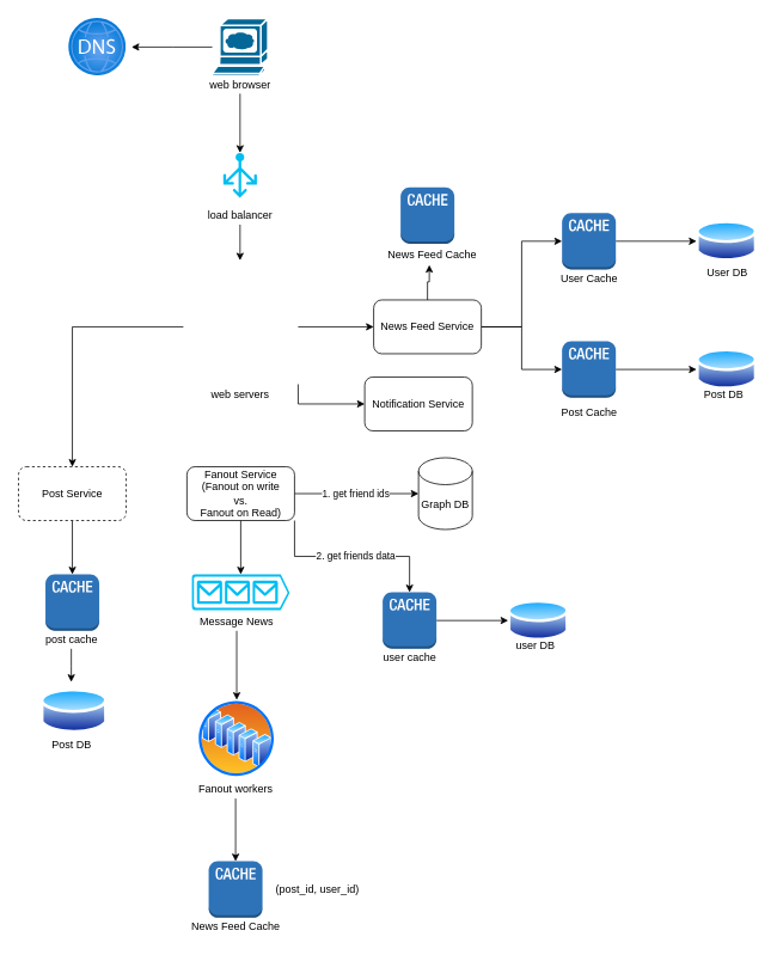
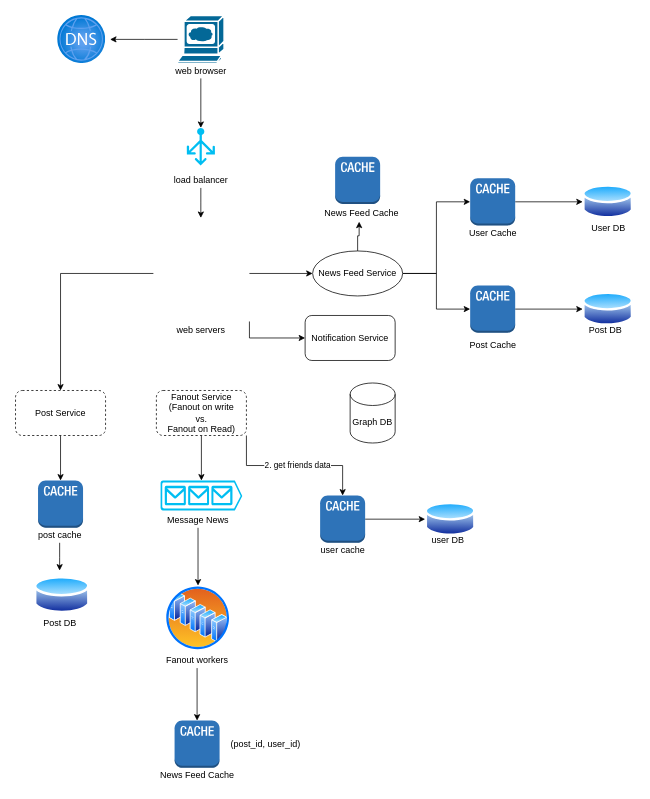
  <mxCell id="0" />
  <mxCell id="1" parent="0" />
  <mxCell id="2" style="edgeStyle=orthogonalEdgeStyle;rounded=0;orthogonalLoop=1;jettySize=auto;html=1;" edge="1" parent="1" source="3"><mxGeometry relative="1" as="geometry"><mxPoint x="146" y="52" as="targetPoint" /></mxGeometry></mxCell>
  <mxCell id="3" value="" style="shape=mxgraph.cisco.computers_and_peripherals.web_browser;html=1;pointerEvents=1;dashed=0;fillColor=#036897;strokeColor=#ffffff;strokeWidth=2;verticalLabelPosition=bottom;verticalAlign=top;align=center;outlineConnect=0;" parent="1" vertex="1"><mxGeometry x="236" y="20" width="62" height="64" as="geometry" /></mxCell>
  <mxCell id="4" value="" style="aspect=fixed;html=1;points=[];align=center;image;fontSize=12;image=img/lib/azure2/networking/DNS_Zones.svg;" parent="1" vertex="1"><mxGeometry x="76" y="20" width="64" height="64" as="geometry" /></mxCell>
  <mxCell id="5" value="" style="verticalLabelPosition=bottom;html=1;verticalAlign=top;align=center;strokeColor=none;fillColor=#00BEF2;shape=mxgraph.azure.load_balancer_generic;pointerEvents=1;" parent="1" vertex="1"><mxGeometry x="248.25" y="170" width="37.5" height="50" as="geometry" /></mxCell>
  <mxCell id="6" style="edgeStyle=orthogonalEdgeStyle;rounded=0;orthogonalLoop=1;jettySize=auto;html=1;entryX=0.5;entryY=0;entryDx=0;entryDy=0;" edge="1" parent="1" source="9" target="11"><mxGeometry relative="1" as="geometry" /></mxCell>
  <mxCell id="7" style="edgeStyle=orthogonalEdgeStyle;rounded=0;orthogonalLoop=1;jettySize=auto;html=1;exitX=1;exitY=1;exitDx=0;exitDy=0;" edge="1" parent="1" source="9" target="18"><mxGeometry relative="1" as="geometry" /></mxCell>
  <mxCell id="8" style="edgeStyle=orthogonalEdgeStyle;rounded=0;orthogonalLoop=1;jettySize=auto;html=1;" edge="1" parent="1" source="9" target="47"><mxGeometry relative="1" as="geometry" /></mxCell>
  <mxCell id="9" value="" style="shape=image;html=1;verticalAlign=top;verticalLabelPosition=bottom;labelBackgroundColor=#ffffff;imageAspect=0;aspect=fixed;image=https://cdn2.iconfinder.com/data/icons/whcompare-isometric-web-hosting-servers/50/server-transfer-128.png" parent="1" vertex="1"><mxGeometry x="203.75" y="300" width="128" height="128" as="geometry" /></mxCell>
  <mxCell id="10" style="edgeStyle=orthogonalEdgeStyle;rounded=0;orthogonalLoop=1;jettySize=auto;html=1;entryX=0.5;entryY=0;entryDx=0;entryDy=0;entryPerimeter=0;" edge="1" parent="1" source="11" target="24"><mxGeometry relative="1" as="geometry" /></mxCell>
  <mxCell id="11" value="Post Service" style="rounded=1;whiteSpace=wrap;html=1;dashed=1;" parent="1" vertex="1"><mxGeometry x="20" y="520" width="120" height="60" as="geometry" /></mxCell>
  <mxCell id="12" style="edgeStyle=orthogonalEdgeStyle;rounded=0;orthogonalLoop=1;jettySize=auto;html=1;entryX=0.5;entryY=0;entryDx=0;entryDy=0;entryPerimeter=0;" edge="1" parent="1" source="17" target="30"><mxGeometry relative="1" as="geometry" /></mxCell>
- <mxCell id="13" style="edgeStyle=orthogonalEdgeStyle;rounded=0;orthogonalLoop=1;jettySize=auto;html=1;entryX=0;entryY=0.5;entryDx=0;entryDy=0;entryPerimeter=0;" edge="1" parent="1" source="17" target="26"><mxGeometry relative="1" as="geometry" /></mxCell>
- <mxCell id="14" value="1. get friend ids" style="edgeLabel;html=1;align=center;verticalAlign=middle;resizable=0;points=[];" vertex="1" connectable="0" parent="13"><mxGeometry x="-0.259" y="-1" relative="1" as="geometry"><mxPoint x="17" y="-1" as="offset" /></mxGeometry></mxCell>
  <mxCell id="15" style="edgeStyle=orthogonalEdgeStyle;rounded=0;orthogonalLoop=1;jettySize=auto;html=1;exitX=1;exitY=1;exitDx=0;exitDy=0;entryX=0.5;entryY=0;entryDx=0;entryDy=0;entryPerimeter=0;" edge="1" parent="1" source="17" target="28"><mxGeometry relative="1" as="geometry" /></mxCell>
  <mxCell id="16" value="2. get friends data" style="edgeLabel;html=1;align=center;verticalAlign=middle;resizable=0;points=[];" vertex="1" connectable="0" parent="15"><mxGeometry x="-0.306" y="1" relative="1" as="geometry"><mxPoint x="36" as="offset" /></mxGeometry></mxCell>
- <mxCell id="17" value="Fanout Service&lt;br&gt;(Fanout on write&lt;br&gt;vs.&lt;br&gt;Fanout on Read)" style="rounded=1;whiteSpace=wrap;html=1;" parent="1" vertex="1"><mxGeometry x="207.75" y="520" width="120" height="60" as="geometry" /></mxCell>
+ <mxCell id="17" value="Fanout Service&lt;br&gt;(Fanout on write&lt;br&gt;vs.&lt;br&gt;Fanout on Read)" style="rounded=1;whiteSpace=wrap;html=1;dashed=1;" parent="1" vertex="1"><mxGeometry x="207.75" y="520" width="120" height="60" as="geometry" /></mxCell>
  <mxCell id="18" value="Notification Service" style="rounded=1;whiteSpace=wrap;html=1;" parent="1" vertex="1"><mxGeometry x="406" y="420" width="120" height="60" as="geometry" /></mxCell>
  <mxCell id="19" style="edgeStyle=orthogonalEdgeStyle;rounded=0;orthogonalLoop=1;jettySize=auto;html=1;entryX=0.5;entryY=0;entryDx=0;entryDy=0;entryPerimeter=0;" edge="1" parent="1" source="20" target="5"><mxGeometry relative="1" as="geometry" /></mxCell>
  <mxCell id="20" value="web browser" style="text;html=1;align=center;verticalAlign=middle;resizable=0;points=[];autosize=1;strokeColor=none;fillColor=none;" parent="1" vertex="1"><mxGeometry x="227" y="84" width="80" height="20" as="geometry" /></mxCell>
  <mxCell id="21" style="edgeStyle=orthogonalEdgeStyle;rounded=0;orthogonalLoop=1;jettySize=auto;html=1;" edge="1" parent="1" source="22"><mxGeometry relative="1" as="geometry"><mxPoint x="267" y="290" as="targetPoint" /></mxGeometry></mxCell>
  <mxCell id="22" value="load balancer" style="text;html=1;align=center;verticalAlign=middle;resizable=0;points=[];autosize=1;strokeColor=none;fillColor=none;" parent="1" vertex="1"><mxGeometry x="222" y="230" width="90" height="20" as="geometry" /></mxCell>
  <mxCell id="23" value="web servers" style="text;html=1;align=center;verticalAlign=middle;resizable=0;points=[];autosize=1;strokeColor=none;fillColor=none;" parent="1" vertex="1"><mxGeometry x="227" y="430" width="80" height="20" as="geometry" /></mxCell>
  <mxCell id="24" value="" style="outlineConnect=0;dashed=0;verticalLabelPosition=bottom;verticalAlign=top;align=center;html=1;shape=mxgraph.aws3.cache_node;fillColor=#2E73B8;gradientColor=none;" vertex="1" parent="1"><mxGeometry x="50" y="640" width="60" height="63" as="geometry" /></mxCell>
  <mxCell id="25" value="" style="aspect=fixed;perimeter=ellipsePerimeter;html=1;align=center;shadow=0;dashed=0;spacingTop=3;image;image=img/lib/active_directory/database.svg;" vertex="1" parent="1"><mxGeometry x="44.99" y="765" width="74.33" height="55" as="geometry" /></mxCell>
  <mxCell id="26" value="Graph DB" style="shape=cylinder3;whiteSpace=wrap;html=1;boundedLbl=1;backgroundOutline=1;size=15;" vertex="1" parent="1"><mxGeometry x="466" y="510" width="60" height="80" as="geometry" /></mxCell>
  <mxCell id="27" style="edgeStyle=orthogonalEdgeStyle;rounded=0;orthogonalLoop=1;jettySize=auto;html=1;entryX=0;entryY=0.5;entryDx=0;entryDy=0;" edge="1" parent="1" source="28" target="29"><mxGeometry relative="1" as="geometry" /></mxCell>
  <mxCell id="28" value="" style="outlineConnect=0;dashed=0;verticalLabelPosition=bottom;verticalAlign=top;align=center;html=1;shape=mxgraph.aws3.cache_node;fillColor=#2E73B8;gradientColor=none;" vertex="1" parent="1"><mxGeometry x="426" y="660" width="60" height="63" as="geometry" /></mxCell>
  <mxCell id="29" value="" style="aspect=fixed;perimeter=ellipsePerimeter;html=1;align=center;shadow=0;dashed=0;spacingTop=3;image;image=img/lib/active_directory/database.svg;" vertex="1" parent="1"><mxGeometry x="566" y="666.5" width="67.57" height="50" as="geometry" /></mxCell>
  <mxCell id="30" value="" style="verticalLabelPosition=bottom;html=1;verticalAlign=top;align=center;strokeColor=none;fillColor=#00BEF2;shape=mxgraph.azure.queue_generic;pointerEvents=1;" vertex="1" parent="1"><mxGeometry x="213.25" y="640" width="109" height="40" as="geometry" /></mxCell>
  <mxCell id="31" value="" style="aspect=fixed;perimeter=ellipsePerimeter;html=1;align=center;shadow=0;dashed=0;spacingTop=3;image;image=img/lib/active_directory/server_farm.svg;" vertex="1" parent="1"><mxGeometry x="219.75" y="780" width="87" height="87" as="geometry" /></mxCell>
  <mxCell id="32" value="" style="outlineConnect=0;dashed=0;verticalLabelPosition=bottom;verticalAlign=top;align=center;html=1;shape=mxgraph.aws3.cache_node;fillColor=#2E73B8;gradientColor=none;" vertex="1" parent="1"><mxGeometry x="232" y="960" width="60" height="63" as="geometry" /></mxCell>
  <mxCell id="33" value="user cache" style="text;html=1;align=center;verticalAlign=middle;resizable=0;points=[];autosize=1;strokeColor=none;fillColor=none;" vertex="1" parent="1"><mxGeometry x="421" y="723" width="70" height="20" as="geometry" /></mxCell>
  <mxCell id="34" value="user DB" style="text;html=1;align=center;verticalAlign=middle;resizable=0;points=[];autosize=1;strokeColor=none;fillColor=none;" vertex="1" parent="1"><mxGeometry x="566" y="710" width="60" height="20" as="geometry" /></mxCell>
  <mxCell id="35" style="edgeStyle=orthogonalEdgeStyle;rounded=0;orthogonalLoop=1;jettySize=auto;html=1;" edge="1" parent="1" source="36"><mxGeometry relative="1" as="geometry"><mxPoint x="78.78" y="760" as="targetPoint" /></mxGeometry></mxCell>
  <mxCell id="36" value="post cache" style="text;html=1;align=center;verticalAlign=middle;resizable=0;points=[];autosize=1;strokeColor=none;fillColor=none;" vertex="1" parent="1"><mxGeometry x="43.78" y="703" width="70" height="20" as="geometry" /></mxCell>
  <mxCell id="37" value="Post DB" style="text;html=1;align=center;verticalAlign=middle;resizable=0;points=[];autosize=1;strokeColor=none;fillColor=none;" vertex="1" parent="1"><mxGeometry x="48.78" y="820" width="60" height="20" as="geometry" /></mxCell>
  <mxCell id="38" style="edgeStyle=orthogonalEdgeStyle;rounded=0;orthogonalLoop=1;jettySize=auto;html=1;entryX=0.5;entryY=0;entryDx=0;entryDy=0;" edge="1" parent="1" source="39" target="31"><mxGeometry relative="1" as="geometry" /></mxCell>
  <mxCell id="39" value="Message News" style="text;html=1;align=center;verticalAlign=middle;resizable=0;points=[];autosize=1;strokeColor=none;fillColor=none;" vertex="1" parent="1"><mxGeometry x="213.25" y="683" width="100" height="20" as="geometry" /></mxCell>
  <mxCell id="40" style="edgeStyle=orthogonalEdgeStyle;rounded=0;orthogonalLoop=1;jettySize=auto;html=1;" edge="1" parent="1" source="41" target="32"><mxGeometry relative="1" as="geometry" /></mxCell>
  <mxCell id="41" value="Fanout workers" style="text;html=1;align=center;verticalAlign=middle;resizable=0;points=[];autosize=1;strokeColor=none;fillColor=none;" vertex="1" parent="1"><mxGeometry x="212" y="870" width="100" height="20" as="geometry" /></mxCell>
  <mxCell id="42" value="News Feed Cache" style="text;html=1;align=center;verticalAlign=middle;resizable=0;points=[];autosize=1;strokeColor=none;fillColor=none;" vertex="1" parent="1"><mxGeometry x="207" y="1023" width="110" height="20" as="geometry" /></mxCell>
  <mxCell id="43" value="(post_id, user_id)" style="text;html=1;align=center;verticalAlign=middle;resizable=0;points=[];autosize=1;strokeColor=none;fillColor=none;" vertex="1" parent="1"><mxGeometry x="298" y="981.5" width="110" height="20" as="geometry" /></mxCell>
  <mxCell id="44" style="edgeStyle=orthogonalEdgeStyle;rounded=0;orthogonalLoop=1;jettySize=auto;html=1;entryX=0;entryY=0.5;entryDx=0;entryDy=0;entryPerimeter=0;" edge="1" parent="1" source="47" target="49"><mxGeometry relative="1" as="geometry" /></mxCell>
  <mxCell id="45" style="edgeStyle=orthogonalEdgeStyle;rounded=0;orthogonalLoop=1;jettySize=auto;html=1;" edge="1" parent="1" source="47" target="52"><mxGeometry relative="1" as="geometry" /></mxCell>
  <mxCell id="46" style="edgeStyle=orthogonalEdgeStyle;rounded=0;orthogonalLoop=1;jettySize=auto;html=1;entryX=0.473;entryY=1.075;entryDx=0;entryDy=0;entryPerimeter=0;" edge="1" parent="1" source="47" target="59"><mxGeometry relative="1" as="geometry" /></mxCell>
- <mxCell id="47" value="News Feed Service" style="rounded=1;whiteSpace=wrap;html=1;" vertex="1" parent="1"><mxGeometry x="416" y="334" width="120" height="60" as="geometry" /></mxCell>
+ <mxCell id="47" value="News Feed Service" style="ellipse;whiteSpace=wrap;html=1;" vertex="1" parent="1"><mxGeometry x="416" y="334" width="120" height="60" as="geometry" /></mxCell>
  <mxCell id="48" style="edgeStyle=orthogonalEdgeStyle;rounded=0;orthogonalLoop=1;jettySize=auto;html=1;entryX=0;entryY=0.5;entryDx=0;entryDy=0;" edge="1" parent="1" source="49" target="50"><mxGeometry relative="1" as="geometry" /></mxCell>
  <mxCell id="49" value="" style="outlineConnect=0;dashed=0;verticalLabelPosition=bottom;verticalAlign=top;align=center;html=1;shape=mxgraph.aws3.cache_node;fillColor=#2E73B8;gradientColor=none;" vertex="1" parent="1"><mxGeometry x="626" y="237" width="60" height="63" as="geometry" /></mxCell>
  <mxCell id="50" value="" style="aspect=fixed;perimeter=ellipsePerimeter;html=1;align=center;shadow=0;dashed=0;spacingTop=3;image;image=img/lib/active_directory/database.svg;" vertex="1" parent="1"><mxGeometry x="776" y="243.5" width="67.57" height="50" as="geometry" /></mxCell>
  <mxCell id="51" style="edgeStyle=orthogonalEdgeStyle;rounded=0;orthogonalLoop=1;jettySize=auto;html=1;entryX=0;entryY=0.5;entryDx=0;entryDy=0;" edge="1" parent="1" source="52" target="53"><mxGeometry relative="1" as="geometry" /></mxCell>
  <mxCell id="52" value="" style="outlineConnect=0;dashed=0;verticalLabelPosition=bottom;verticalAlign=top;align=center;html=1;shape=mxgraph.aws3.cache_node;fillColor=#2E73B8;gradientColor=none;" vertex="1" parent="1"><mxGeometry x="626" y="380" width="60" height="63" as="geometry" /></mxCell>
  <mxCell id="53" value="" style="aspect=fixed;perimeter=ellipsePerimeter;html=1;align=center;shadow=0;dashed=0;spacingTop=3;image;image=img/lib/active_directory/database.svg;" vertex="1" parent="1"><mxGeometry x="776" y="386.5" width="67.57" height="50" as="geometry" /></mxCell>
  <mxCell id="54" value="User Cache" style="text;html=1;align=center;verticalAlign=middle;resizable=0;points=[];autosize=1;strokeColor=none;fillColor=none;" vertex="1" parent="1"><mxGeometry x="616" y="300" width="80" height="20" as="geometry" /></mxCell>
  <mxCell id="55" value="User DB" style="text;html=1;align=center;verticalAlign=middle;resizable=0;points=[];autosize=1;strokeColor=none;fillColor=none;" vertex="1" parent="1"><mxGeometry x="779.78" y="293.5" width="60" height="20" as="geometry" /></mxCell>
  <mxCell id="56" value="Post Cache" style="text;html=1;align=center;verticalAlign=middle;resizable=0;points=[];autosize=1;strokeColor=none;fillColor=none;" vertex="1" parent="1"><mxGeometry x="616" y="450" width="80" height="20" as="geometry" /></mxCell>
  <mxCell id="57" value="Post DB" style="text;html=1;align=center;verticalAlign=middle;resizable=0;points=[];autosize=1;strokeColor=none;fillColor=none;" vertex="1" parent="1"><mxGeometry x="776" y="430" width="60" height="20" as="geometry" /></mxCell>
  <mxCell id="58" value="" style="outlineConnect=0;dashed=0;verticalLabelPosition=bottom;verticalAlign=top;align=center;html=1;shape=mxgraph.aws3.cache_node;fillColor=#2E73B8;gradientColor=none;" vertex="1" parent="1"><mxGeometry x="446" y="208.5" width="60" height="63" as="geometry" /></mxCell>
  <mxCell id="59" value="News Feed Cache" style="text;html=1;align=center;verticalAlign=middle;resizable=0;points=[];autosize=1;strokeColor=none;fillColor=none;" vertex="1" parent="1"><mxGeometry x="426" y="273.5" width="110" height="20" as="geometry" /></mxCell>
